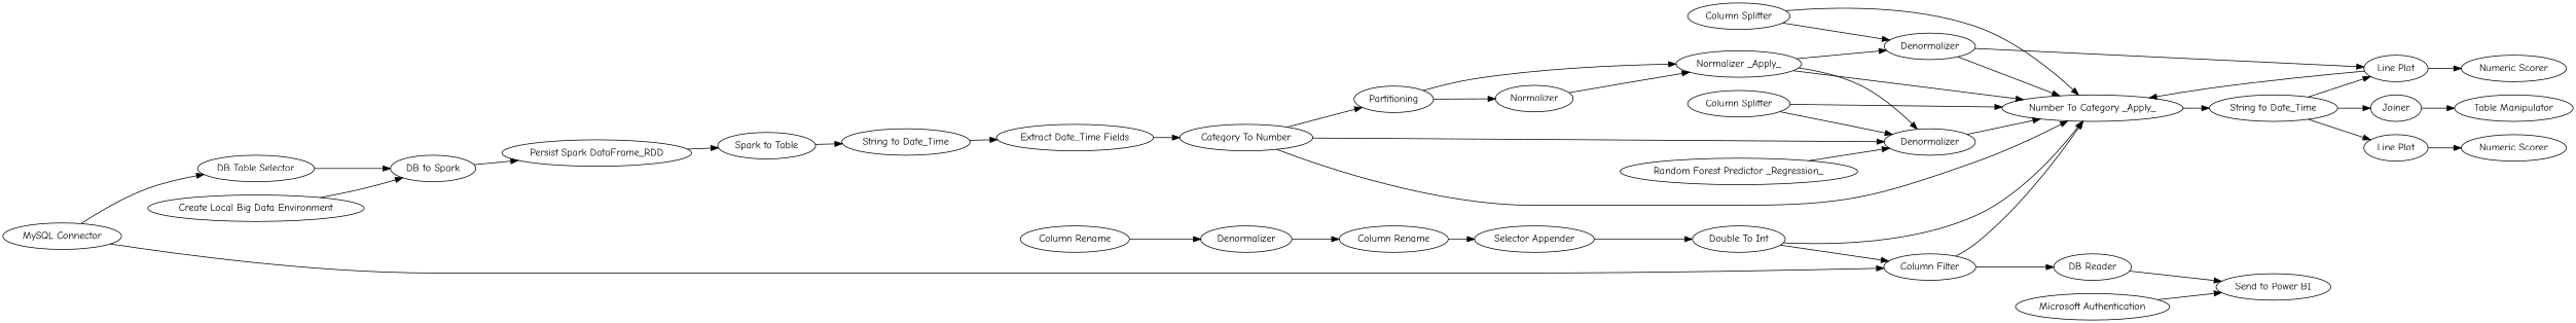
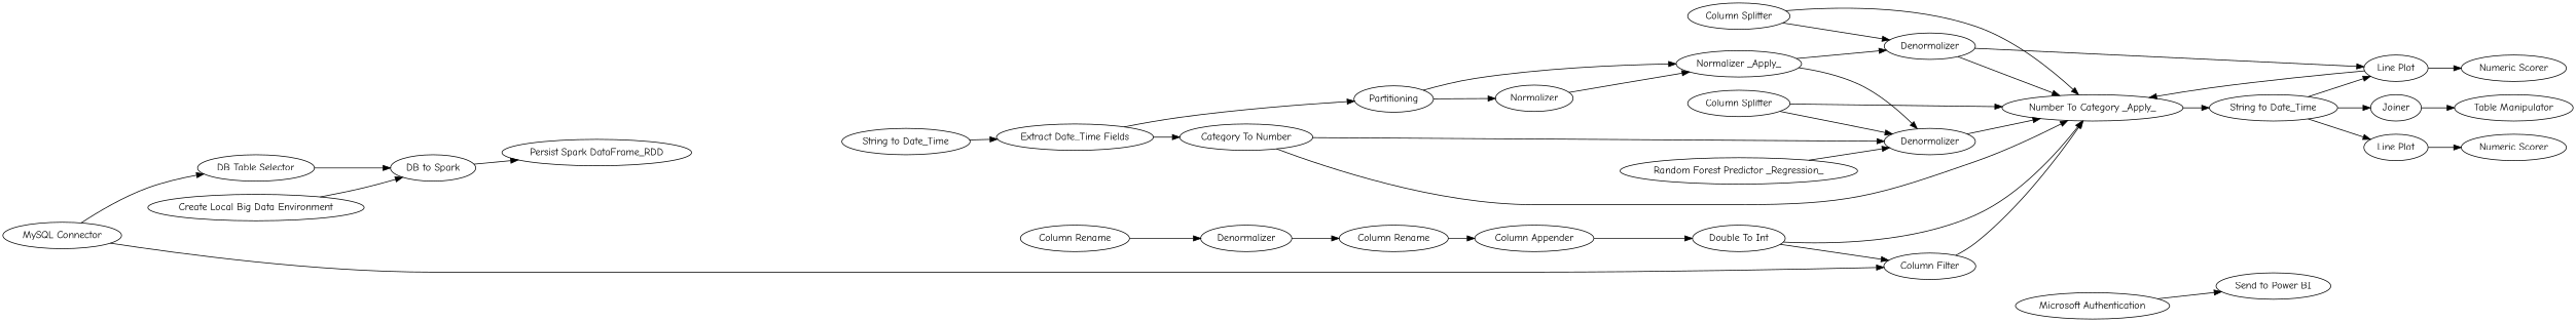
  digraph {
    fontname="Comic Neue"
    rankdir=LR
    node [fontname="Comic Neue"]
    edge [fontname="Comic Neue"]
    n1 [label="Column Splitter"]
    n2 [label="Number To Category _Apply_"]
    n3 [label=Denormalizer]
    n4 [label="String to Date_Time"]
    n5 [label="Line Plot"]
    n6 [label="Line Plot"]
    n7 [label=Joiner]
    n8 [label="Column Filter"]
-   n9 [label="DB Reader"]
    n10 [label="Send to Power BI"]
    n11 [label=Partitioning]
    n12 [label="Normalizer _Apply_"]
    n13 [label=Normalizer]
    n14 [label=Denormalizer]
    n15 [label="Random Forest Predictor _Regression_"]
    n16 [label="Table Manipulator"]
    n17 [label="Numeric Scorer"]
    n18 [label="Numeric Scorer"]
    n19 [label="Column Splitter"]
    n20 [label="Create Local Big Data Environment"]
    n21 [label="DB to Spark"]
    n22 [label="Persist Spark DataFrame_RDD"]
-   n23 [label="Spark to Table"]
    n24 [label="String to Date_Time"]
    n25 [label="Column Rename"]
    n26 [label=Denormalizer]
    n27 [label="Column Rename"]
-   n28 [label="Selector Appender"]
+   n28 [label="Column Appender"]
    n29 [label="Double To Int"]
    n30 [label="Category To Number"]
    n31 [label="Extract Date_Time Fields"]
    n32 [label="Microsoft Authentication"]
    n33 [label="MySQL Connector"]
    n34 [label="DB Table Selector"]
    n1 -> n2
    n1 -> n3
    n2 -> n4
    n3 -> n2
    n3 -> n5
    n4 -> n5
    n4 -> n6
    n4 -> n7
    n5 -> n2
    n5 -> n18
    n6 -> n17
    n7 -> n16
    n8 -> n2
-   n8 -> n9
-   n9 -> n10
    n11 -> n12
    n11 -> n13
-   n12 -> n2
    n12 -> n3
    n12 -> n14
    n13 -> n12
    n14 -> n2
    n15 -> n14
    n19 -> n2
    n19 -> n14
    n20 -> n21
    n21 -> n22
-   n22 -> n23
-   n23 -> n24
    n24 -> n31
    n25 -> n26
    n26 -> n27
    n27 -> n28
    n28 -> n29
    n29 -> n2
    n29 -> n8
    n30 -> n2
-   n30 -> n11
+   n31 -> n11
    n30 -> n14
    n31 -> n30
    n32 -> n10
    n33 -> n8
    n33 -> n34
    n34 -> n21
  }
